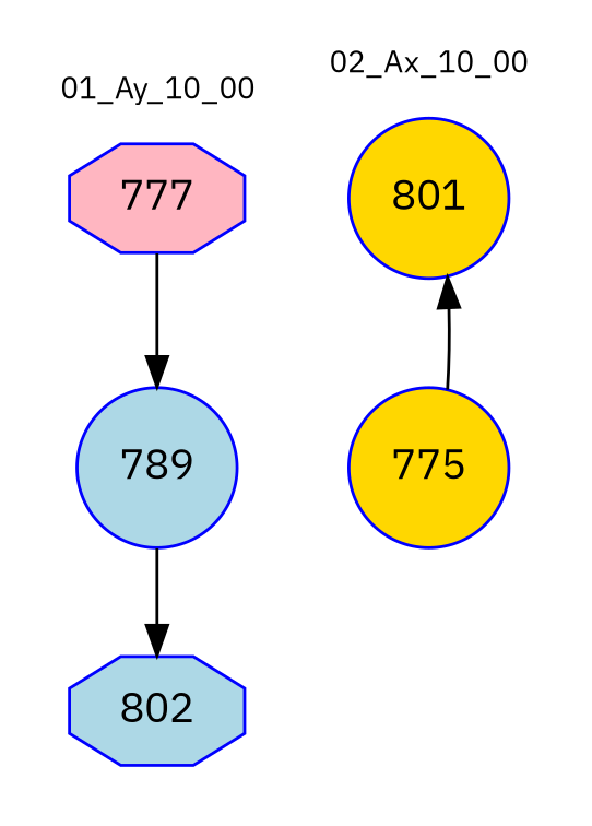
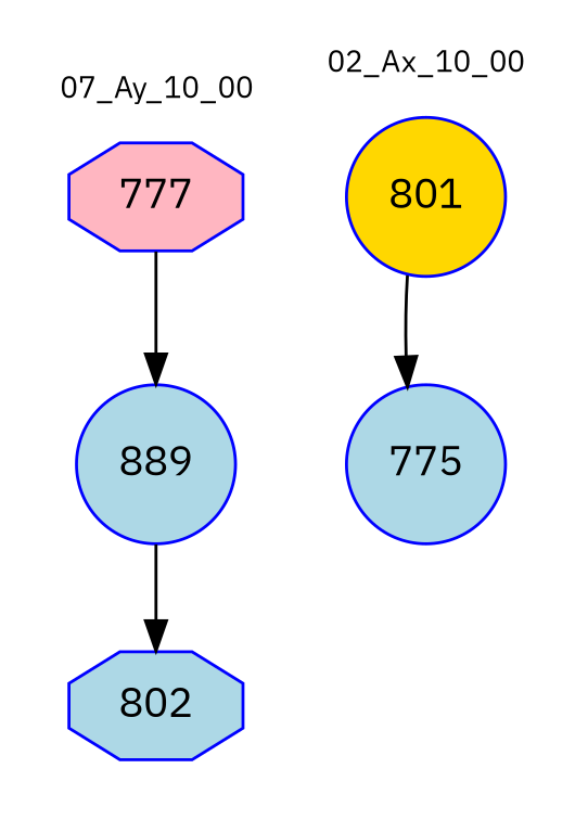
  digraph {
    fontname="IBM Plex Sans"
    node [color=blue fillcolor=lightblue fontname="IBM Plex Sans" shape=circle style=filled]
    edge [color=black fontname="IBM Plex Sans"]
    n1 [fillcolor=lightpink label=777 shape=octagon]
-   n2 [label=789]
+   n2 [label=889]
    n3 [label=802 shape=octagon]
    n4 [fillcolor=gold label=801]
-   n5 [fillcolor=gold label=775]
+   n5 [label=775]
    subgraph cluster_1 {
      color=white
      fontsize=10
-     label="01_Ay_10_00"
+     label="07_Ay_10_00"
      n1
      n2
      n3
    }
    subgraph cluster_2 {
      color=white
      fontsize=10
      label="02_Ax_10_00"
      n4
      n5
    }
    n1 -> n2
    n2 -> n3
-   n5 -> n4
+   n4 -> n5
  }
